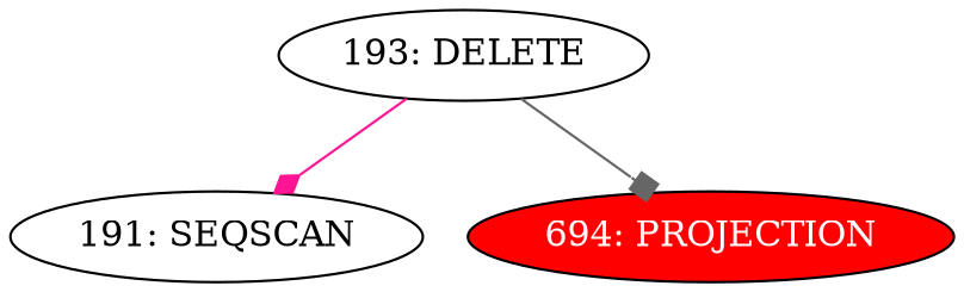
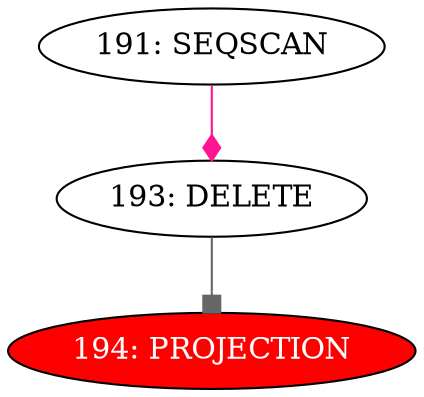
  digraph {
    n1 [label="191: SEQSCAN"]
-   n2 [fillcolor=red fontcolor=white label="694: PROJECTION" style=filled]
+   n2 [fillcolor=red fontcolor=white label="194: PROJECTION" style=filled]
    n3 [label="193: DELETE"]
-   n3 -> n1 [arrowhead=diamond color=deeppink]
+   n1 -> n3 [arrowhead=diamond color=deeppink]
    n3 -> n2 [arrowhead=box color=gray40]
  }
